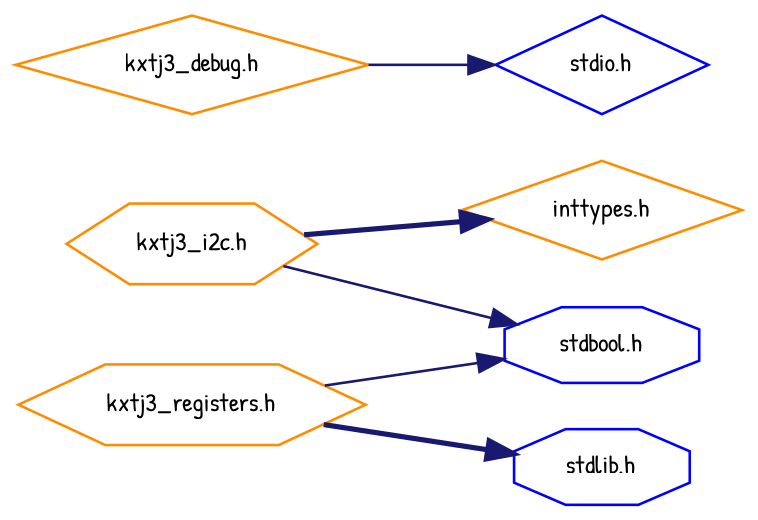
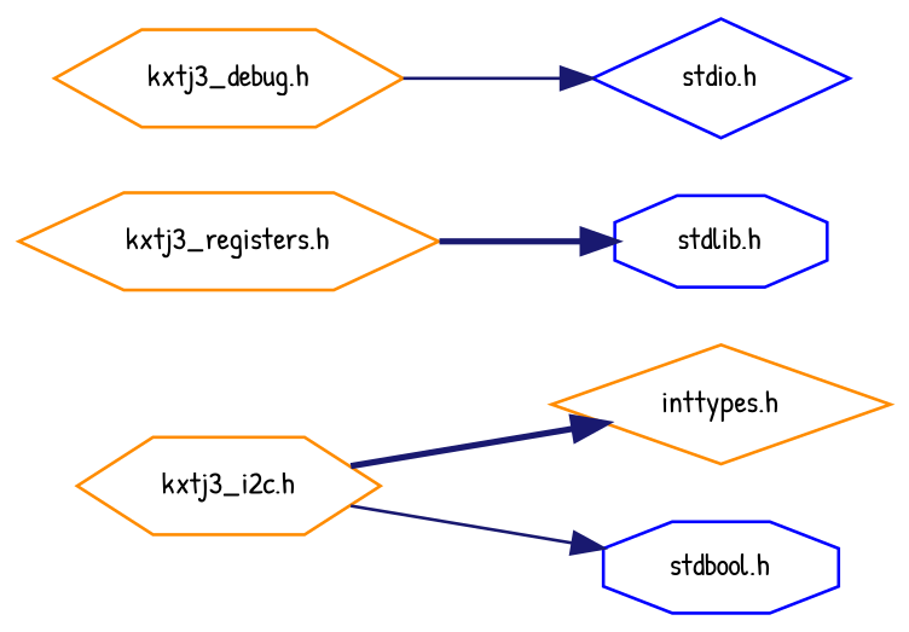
  digraph {
    fontname="Patrick Hand"
    rankdir=LR
    node [color=darkorange fillcolor=white fontname="Patrick Hand" fontsize=10 shape=hexagon style=filled]
    edge [color=midnightblue fontname="Patrick Hand" fontsize=10 labelfontname=Helvetica labelfontsize=10 style=solid]
    n1 [height=0.2 label="kxtj3_i2c.h" width=0.4]
    n2 [height=0.2 label="inttypes.h" shape=diamond width=0.4]
    n3 [color=blue height=0.2 label="stdbool.h" shape=octagon width=0.4]
    n4 [height=0.2 label="kxtj3_registers.h" width=0.4]
    n5 [color=blue height=0.2 label="stdlib.h" shape=octagon width=0.4]
-   n6 [height=0.2 label="kxtj3_debug.h" shape=diamond width=0.4]
+   n6 [height=0.2 label="kxtj3_debug.h" width=0.4]
    n7 [color=blue height=0.2 label="stdio.h" shape=diamond width=0.4]
    n1 -> n2 [style=bold]
    n1 -> n3
-   n4 -> n3
    n4 -> n5 [style=bold]
    n6 -> n7
  }
